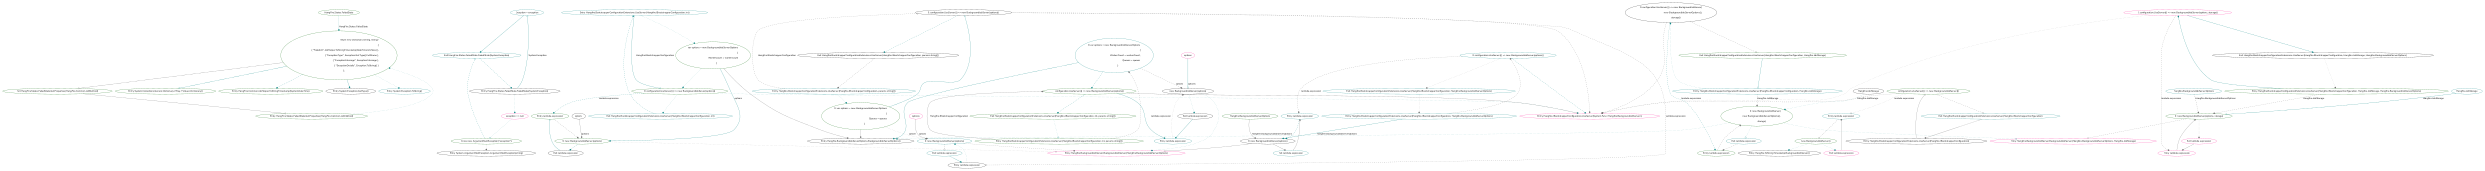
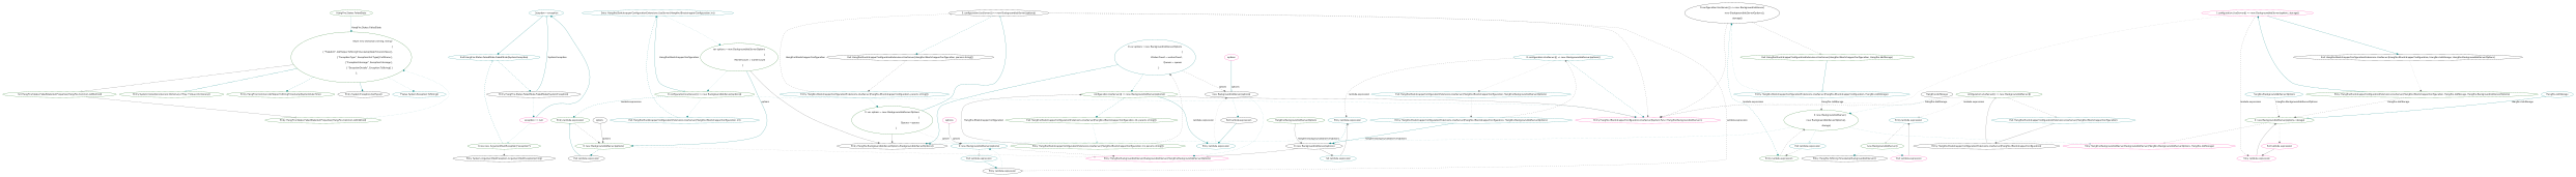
  digraph {
    fontname=Nunito
    node [color=darkgreen fontname=Nunito cluster="lambda expression" file="SqlServerMonitoringApi.cs"]
    edge [arrowhead=dot color=teal fontname=Nunito style=dashed]
    n1 [label="HangFire.States.FailedState" cluster="" file=""]
    n2 [cluster="HangFire.States.FailedState.GetProperties(HangFire.Common.JobMethod)" label="return new Dictionary<string, string>\r\n                {\r\n                    { ''FailedAt'', JobHelper.ToStringTimestamp(DateTime.UtcNow) },\r\n                    { ''ExceptionType'', Exception.GetType().FullName },\r\n                    { ''ExceptionMessage'', Exception.Message },\r\n                    { ''ExceptionDetails'', Exception.ToString() }\r\n                };" span="39-45" file=""]
    n3 [cluster="HangFire.States.FailedState.FailedState(System.Exception)" color=teal label="Exception = exception" span="31-31" file=""]
    n4 [cluster="HangFire.States.FailedState.FailedState(System.Exception)" color=teal label="Exit HangFire.States.FailedState.FailedState(System.Exception)" span="27-27" file=""]
    n5 [cluster="HangFire.States.FailedState.GetProperties(HangFire.Common.JobMethod)" label="Exit HangFire.States.FailedState.GetProperties(HangFire.Common.JobMethod)" span="37-37" file=""]
    n6 [cluster="System.Collections.Generic.Dictionary<TKey, TValue>.Dictionary()" label="Entry System.Collections.Generic.Dictionary<TKey, TValue>.Dictionary()" span="0-0" file=""]
    n7 [cluster="HangFire.Common.JobHelper.ToStringTimestamp(System.DateTime)" label="Entry HangFire.Common.JobHelper.ToStringTimestamp(System.DateTime)" span="46-46" file=""]
    n8 [cluster="System.Exception.GetType()" color=black label="Entry System.Exception.GetType()" span="0-0" file=""]
-   n9 [cluster="System.Exception.ToString()" color=teal label="Entry System.Exception.ToString()" span="0-0" file=""]
+   n9 [cluster="System.Exception.ToString()" color=teal label="TValue System.Exception.ToString()" span="0-0" file=""]
    n10 [cluster="HangFire.States.FailedState.FailedState(System.Exception)" color=black label="Entry HangFire.States.FailedState.FailedState(System.Exception)" span="27-27" file=""]
    n11 [cluster="HangFire.States.FailedState.FailedState(System.Exception)" color=deeppink label="exception == null" span="29-29" file=""]
    n12 [cluster="HangFire.States.FailedState.FailedState(System.Exception)" label="throw new ArgumentNullException(''exception'');" span="29-29" file=""]
    n13 [cluster="System.ArgumentNullException.ArgumentNullException(string)" color=black label="Entry System.ArgumentNullException.ArgumentNullException(string)" span="0-0" file=""]
    n14 [cluster="HangFire.States.FailedState.GetProperties(HangFire.Common.JobMethod)" label="Entry HangFire.States.FailedState.GetProperties(HangFire.Common.JobMethod)" span="37-37" file=""]
    n15 [cluster="Hangfire.BootstrapperConfigurationExtensions.UseServer(Hangfire.IBootstrapperConfiguration, int)" color=teal label="Entry Hangfire.BootstrapperConfigurationExtensions.UseServer(Hangfire.IBootstrapperConfiguration, int)" span="42-42"]
    n16 [cluster="Hangfire.BootstrapperConfigurationExtensions.UseServer(Hangfire.IBootstrapperConfiguration, int)" label="var options = new BackgroundJobServerOptions\r\n            {\r\n                WorkerCount = workerCount\r\n            }" span="46-49"]
    n17 [cluster="Hangfire.BootstrapperConfigurationExtensions.UseServer(Hangfire.IBootstrapperConfiguration, int)" community=0 label="0: configuration.UseServer(() => new BackgroundJobServer(options))" span="51-51"]
    n18 [community=0 label="0: new BackgroundJobServer(options)" span="51-51"]
    n19 [cluster="Hangfire.BackgroundJobServerOptions.BackgroundJobServerOptions()" color=black label="Entry Hangfire.BackgroundJobServerOptions.BackgroundJobServerOptions()" span="33-33"]
    n20 [cluster="Hangfire.BootstrapperConfigurationExtensions.UseServer(Hangfire.IBootstrapperConfiguration, int)" color=teal label="Exit Hangfire.BootstrapperConfigurationExtensions.UseServer(Hangfire.IBootstrapperConfiguration, int)" span="42-42"]
    n21 [label="Entry lambda expression" span="51-51"]
    n22 [cluster="Hangfire.IBootstrapperConfiguration.UseServer(System.Func<Hangfire.BackgroundJobServer>)" color=deeppink label="Entry Hangfire.IBootstrapperConfiguration.UseServer(System.Func<Hangfire.BackgroundJobServer>)" span="81-81"]
    n23 [cluster="Hangfire.BackgroundJobServer.BackgroundJobServer(Hangfire.BackgroundJobServerOptions)" color=deeppink label="Entry Hangfire.BackgroundJobServer.BackgroundJobServer(Hangfire.BackgroundJobServerOptions)" span="63-63"]
    n24 [color=black label="Exit lambda expression" span="51-51"]
    n25 [cluster="Hangfire.BootstrapperConfigurationExtensions.UseServer(Hangfire.IBootstrapperConfiguration, Hangfire.JobStorage, Hangfire.BackgroundJobServerOptions)" label="Entry Hangfire.BootstrapperConfigurationExtensions.UseServer(Hangfire.IBootstrapperConfiguration, Hangfire.JobStorage, Hangfire.BackgroundJobServerOptions)" span="140-140"]
    n26 [cluster="Hangfire.BootstrapperConfigurationExtensions.UseServer(Hangfire.IBootstrapperConfiguration, Hangfire.JobStorage, Hangfire.BackgroundJobServerOptions)" color=deeppink community=0 label="0: configuration.UseServer(() => new BackgroundJobServer(options, storage))" span="145-145"]
    n27 [community=0 label="0: new BackgroundJobServer(options, storage)" span="145-145"]
    n28 [cluster="Hangfire.BootstrapperConfigurationExtensions.UseServer(Hangfire.IBootstrapperConfiguration, Hangfire.JobStorage, Hangfire.BackgroundJobServerOptions)" color=black label="Exit Hangfire.BootstrapperConfigurationExtensions.UseServer(Hangfire.IBootstrapperConfiguration, Hangfire.JobStorage, Hangfire.BackgroundJobServerOptions)" span="140-140"]
    n29 [color=deeppink label="Entry lambda expression" span="145-145"]
    n30 [cluster="Hangfire.BackgroundJobServer.BackgroundJobServer(Hangfire.BackgroundJobServerOptions, Hangfire.JobStorage)" color=deeppink label="Entry Hangfire.BackgroundJobServer.BackgroundJobServer(Hangfire.BackgroundJobServerOptions, Hangfire.JobStorage)" span="74-74"]
    n31 [color=deeppink label="Exit lambda expression" span="145-145"]
    n32 [cluster="Hangfire.BackgroundJobServer.BackgroundJobServer()" color=black label="Entry Hangfire.ToStringTimestamp.BackgroundJobServer()" span="43-43"]
    n33 [cluster="Hangfire.BootstrapperConfigurationExtensions.UseServer(Hangfire.IBootstrapperConfiguration, params string[])" color=teal label="Entry Hangfire.BootstrapperConfigurationExtensions.UseServer(Hangfire.IBootstrapperConfiguration, params string[])" span="62-62"]
    n34 [cluster="Hangfire.BootstrapperConfigurationExtensions.UseServer(Hangfire.IBootstrapperConfiguration, params string[])" community=0 label="0: var options = new BackgroundJobServerOptions\r\n            {\r\n                Queues = queues\r\n            }" span="66-69"]
    n35 [cluster="Hangfire.BootstrapperConfigurationExtensions.UseServer(Hangfire.IBootstrapperConfiguration, params string[])" color=black community=0 label="0: configuration.UseServer(() => new BackgroundJobServer(options))" span="71-71"]
    n36 [color=teal community=0 label="0: new BackgroundJobServer(options)" span="71-71"]
    n37 [cluster="Hangfire.BootstrapperConfigurationExtensions.UseServer(Hangfire.IBootstrapperConfiguration, params string[])" color=black label="Exit Hangfire.BootstrapperConfigurationExtensions.UseServer(Hangfire.IBootstrapperConfiguration, params string[])" span="62-62"]
    n38 [color=black label="Entry lambda expression" span="71-71"]
    n39 [color=teal label="Exit lambda expression" span="71-71"]
    n40 [color=teal label="Entry lambda expression" span="31-31"]
    n41 [label="new BackgroundJobServer()" span="31-31"]
    n42 [color=deeppink label="Exit lambda expression" span="31-31"]
    n43 [color=black label="new BackgroundJobServer(options)" span="95-95"]
    n44 [color=black label="Exit lambda expression" span="95-95"]
    n45 [color=teal label="Entry lambda expression" span="95-95"]
    n46 [color=black community=0 label="0: new BackgroundJobServer(options)" span="110-110"]
    n47 [color=teal label="Exit lambda expression" span="110-110"]
    n48 [color=teal label="Entry lambda expression" span="110-110"]
    n49 [community=0 label="0: new BackgroundJobServer(\r\n                new BackgroundJobServerOptions(),\r\n                storage)" span="125-127"]
    n50 [color=teal label="Exit lambda expression" span="125-127"]
    n51 [label="Entry lambda expression" span="125-127"]
    n52 [cluster="Hangfire.BootstrapperConfigurationExtensions.UseServer(Hangfire.IBootstrapperConfiguration, int, params string[])" label="Entry Hangfire.BootstrapperConfigurationExtensions.UseServer(Hangfire.IBootstrapperConfiguration, int, params string[])" span="84-84"]
    n53 [cluster="Hangfire.BootstrapperConfigurationExtensions.UseServer(Hangfire.IBootstrapperConfiguration, int, params string[])" color=teal community=0 label="0: var options = new BackgroundJobServerOptions\r\n            {\r\n                WorkerCount = workerCount,\r\n                Queues = queues\r\n            }" span="89-93"]
    n54 [cluster="Hangfire.BootstrapperConfigurationExtensions.UseServer(Hangfire.IBootstrapperConfiguration, int, params string[])" label="configuration.UseServer(() => new BackgroundJobServer(options))" span="95-95"]
    n55 [cluster="Hangfire.BootstrapperConfigurationExtensions.UseServer(Hangfire.IBootstrapperConfiguration, int, params string[])" label="Exit Hangfire.BootstrapperConfigurationExtensions.UseServer(Hangfire.IBootstrapperConfiguration, int, params string[])" span="84-84"]
    n56 [cluster="Hangfire.BootstrapperConfigurationExtensions.UseServer(Hangfire.IBootstrapperConfiguration, Hangfire.BackgroundJobServerOptions)" color=teal label="Entry Hangfire.BootstrapperConfigurationExtensions.UseServer(Hangfire.IBootstrapperConfiguration, Hangfire.BackgroundJobServerOptions)" span="106-106"]
    n57 [cluster="Hangfire.BootstrapperConfigurationExtensions.UseServer(Hangfire.IBootstrapperConfiguration, Hangfire.BackgroundJobServerOptions)" color=teal community=0 label="0: configuration.UseServer(() => new BackgroundJobServer(options))" span="110-110"]
    n58 [cluster="Hangfire.BootstrapperConfigurationExtensions.UseServer(Hangfire.IBootstrapperConfiguration, Hangfire.BackgroundJobServerOptions)" color=teal label="Exit Hangfire.BootstrapperConfigurationExtensions.UseServer(Hangfire.IBootstrapperConfiguration, Hangfire.BackgroundJobServerOptions)" span="106-106"]
    n59 [cluster="Hangfire.BootstrapperConfigurationExtensions.UseServer(Hangfire.IBootstrapperConfiguration)" color=black label="Entry Hangfire.BootstrapperConfigurationExtensions.UseServer(Hangfire.IBootstrapperConfiguration)" span="29-29"]
    n60 [cluster="Hangfire.BootstrapperConfigurationExtensions.UseServer(Hangfire.IBootstrapperConfiguration)" label="configuration.UseServer(() => new BackgroundJobServer())" span="31-31"]
    n61 [cluster="Hangfire.BootstrapperConfigurationExtensions.UseServer(Hangfire.IBootstrapperConfiguration)" color=teal label="Exit Hangfire.BootstrapperConfigurationExtensions.UseServer(Hangfire.IBootstrapperConfiguration)" span="29-29"]
    n62 [cluster="Hangfire.BootstrapperConfigurationExtensions.UseServer(Hangfire.IBootstrapperConfiguration, Hangfire.JobStorage)" color=teal label="Entry Hangfire.BootstrapperConfigurationExtensions.UseServer(Hangfire.IBootstrapperConfiguration, Hangfire.JobStorage)" span="121-121"]
    n63 [cluster="Hangfire.BootstrapperConfigurationExtensions.UseServer(Hangfire.IBootstrapperConfiguration, Hangfire.JobStorage)" color=black community=0 label="0: configuration.UseServer(() => new BackgroundJobServer(\r\n                new BackgroundJobServerOptions(),\r\n                storage))" span="125-127"]
    n64 [cluster="Hangfire.BootstrapperConfigurationExtensions.UseServer(Hangfire.IBootstrapperConfiguration, Hangfire.JobStorage)" label="Exit Hangfire.BootstrapperConfigurationExtensions.UseServer(Hangfire.IBootstrapperConfiguration, Hangfire.JobStorage)" span="121-121"]
    n65 [color=black label=options cluster=""]
    n66 [color=deeppink label=options cluster=""]
    n67 [color=deeppink label=options cluster=""]
    n68 [label="Hangfire.BackgroundJobServerOptions" cluster=""]
    n69 [color=black label="Hangfire.JobStorage" cluster=""]
    n70 [color=teal label="Hangfire.JobStorage" cluster=""]
    n71 [color=teal label="Hangfire.BackgroundJobServerOptions" cluster=""]
    n1 -> n2 [arrowhead=diamond label="HangFire.States.FailedState"]
    n2 -> n5 [arrowhead=odot color=gray40 style=solid]
    n2 -> n6 [arrowhead=odot style=solid]
    n2 -> n7 [arrowhead=diamond]
    n2 -> n8 [arrowhead=diamond style=solid]
    n2 -> n9 [style=dotted]
    n3 -> n4 [style=solid]
    n4 -> n10
    n5 -> n14 [arrowhead=odot color=gray40 style=solid]
    n10 -> n3 [arrowhead=odot label="System.Exception" style=solid]
    n10 -> n11 [style=dotted]
+   n11 -> n3 [style=solid]
    n11 -> n12 [arrowhead=odot style=dotted]
    n12 -> n4 [arrowhead=odot]
    n12 -> n13 [color=gray40 style=dotted]
    n14 -> n2 [style=dotted]
    n15 -> n16 [style=dotted]
    n15 -> n17 [arrowhead=odot label="Hangfire.IBootstrapperConfiguration" style=solid]
    n16 -> n17 [arrowhead=diamond style=dotted]
    n16 -> n18 [label=options style=solid]
    n16 -> n19 [color=gray40 style=solid]
    n17 -> n20 [style=dotted]
    n17 -> n21 [label="lambda expression"]
    n17 -> n22 [style=dotted]
    n18 -> n23 [arrowhead=odot color=gray40 style=dotted]
    n18 -> n24 [arrowhead=diamond]
    n20 -> n15
    n21 -> n18 [arrowhead=diamond color=gray40]
    n24 -> n21 [arrowhead=odot style=solid]
    n25 -> n26 [arrowhead=diamond style=solid]
    n25 -> n27 [arrowhead=diamond color=gray40 label="Hangfire.JobStorage"]
    n26 -> n22 [arrowhead=diamond color=gray40 style=dotted]
    n26 -> n28 [arrowhead=diamond style=solid]
    n26 -> n29 [color=gray40 label="lambda expression"]
    n27 -> n30 [arrowhead=odot color=gray40]
    n27 -> n31 [color=gray40 style=dotted]
    n28 -> n25 [color=gray40 style=dotted]
    n29 -> n27 [arrowhead=diamond color=gray40 style=solid]
    n31 -> n29 [arrowhead=diamond color=gray40 style=solid]
    n33 -> n34 [arrowhead=diamond style=dotted]
    n33 -> n35 [arrowhead=odot color=gray40 label="Hangfire.IBootstrapperConfiguration"]
    n34 -> n19 [arrowhead=diamond color=gray40 style=solid]
    n34 -> n35 [arrowhead=odot style=solid]
    n34 -> n36 [color=gray40 label=options style=dotted]
    n35 -> n22 [arrowhead=diamond color=gray40]
    n35 -> n37
    n35 -> n38 [arrowhead=odot color=gray40 label="lambda expression"]
    n36 -> n23 [color=gray40]
    n36 -> n39 [arrowhead=odot color=gray40]
    n37 -> n33 [arrowhead=diamond color=gray40]
    n38 -> n36 [style=dotted]
    n39 -> n38 [arrowhead=diamond style=solid]
    n40 -> n41 [arrowhead=odot color=gray40]
    n41 -> n32 [arrowhead=diamond style=dotted]
    n41 -> n42 [style=dotted]
    n42 -> n40 [color=gray40 style=solid]
    n43 -> n23 [arrowhead=diamond style=dotted]
    n43 -> n44 [style=dotted]
    n44 -> n45 [style=solid]
    n45 -> n43 [arrowhead=diamond color=gray40 style=dotted]
    n46 -> n23 [arrowhead=odot color=gray40 style=solid]
    n46 -> n47 [color=gray40 style=solid]
    n47 -> n48 [arrowhead=diamond color=gray40 style=solid]
    n48 -> n46 [arrowhead=diamond]
    n49 -> n19 [style=dotted]
    n49 -> n30 [arrowhead=odot style=dotted]
    n49 -> n50 [arrowhead=odot style=dotted]
    n50 -> n51 [arrowhead=diamond color=gray40]
    n51 -> n49 [color=gray40]
    n52 -> n53 [arrowhead=diamond color=gray40]
    n52 -> n54 [arrowhead=diamond color=gray40 label="Hangfire.IBootstrapperConfiguration" style=solid]
    n53 -> n19 [style=solid]
    n53 -> n43 [arrowhead=diamond color=gray40 label=options]
    n53 -> n54
    n54 -> n22 [arrowhead=odot color=gray40 style=solid]
    n54 -> n45 [label="lambda expression" style=solid]
    n54 -> n55 [arrowhead=diamond]
    n55 -> n52 [arrowhead=odot style=dotted]
    n56 -> n46 [arrowhead=diamond label="Hangfire.BackgroundJobServerOptions" style=solid]
    n56 -> n57 [color=gray40]
    n57 -> n22
    n57 -> n48 [arrowhead=diamond color=gray40 label="lambda expression"]
    n57 -> n58 [color=gray40 style=dotted]
    n58 -> n56 [color=gray40 style=dotted]
    n59 -> n60 [arrowhead=odot color=gray40 style=solid]
    n60 -> n22 [arrowhead=odot color=gray40]
    n60 -> n40 [arrowhead=odot color=gray40 label="lambda expression" style=dotted]
    n60 -> n61 [arrowhead=odot color=gray40]
    n61 -> n59 [color=gray40 style=solid]
    n62 -> n49 [color=gray40 label="Hangfire.JobStorage"]
    n62 -> n63 [arrowhead=diamond style=dotted]
    n63 -> n22 [color=gray40]
    n63 -> n51 [label="lambda expression"]
    n63 -> n64 [arrowhead=odot color=gray40]
    n64 -> n62 [arrowhead=odot style=solid]
    n65 -> n18 [arrowhead=diamond color=gray40 label=options style=solid]
    n66 -> n36 [arrowhead=diamond color=gray40 label=options style=solid]
    n67 -> n43 [arrowhead=odot label=options style=solid]
    n68 -> n46 [color=gray40 label="Hangfire.BackgroundJobServerOptions" style=solid]
    n69 -> n49 [arrowhead=diamond label="Hangfire.JobStorage" style=dotted]
    n70 -> n27 [arrowhead=odot label="Hangfire.JobStorage" style=solid]
    n71 -> n27 [color=gray40 label="Hangfire.BackgroundJobServerOptions"]
  }
